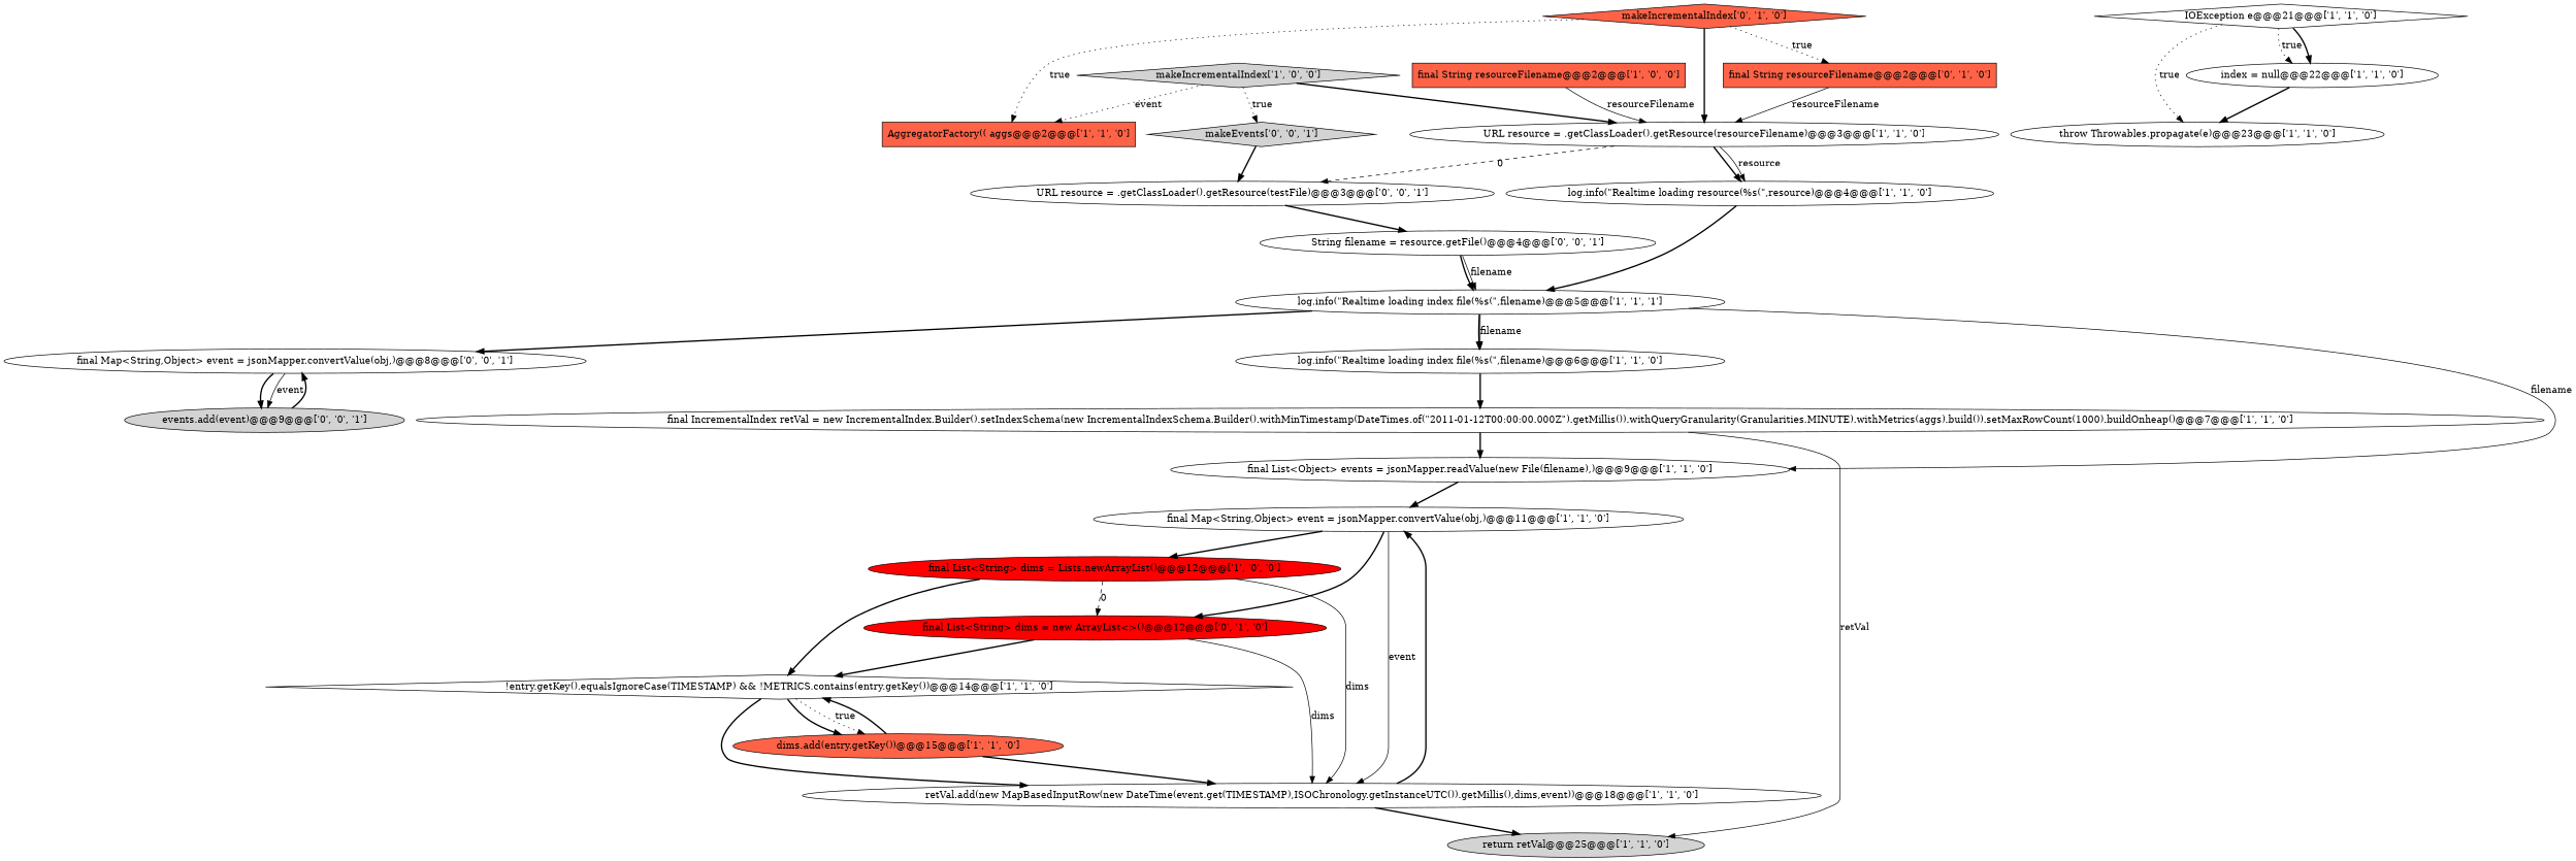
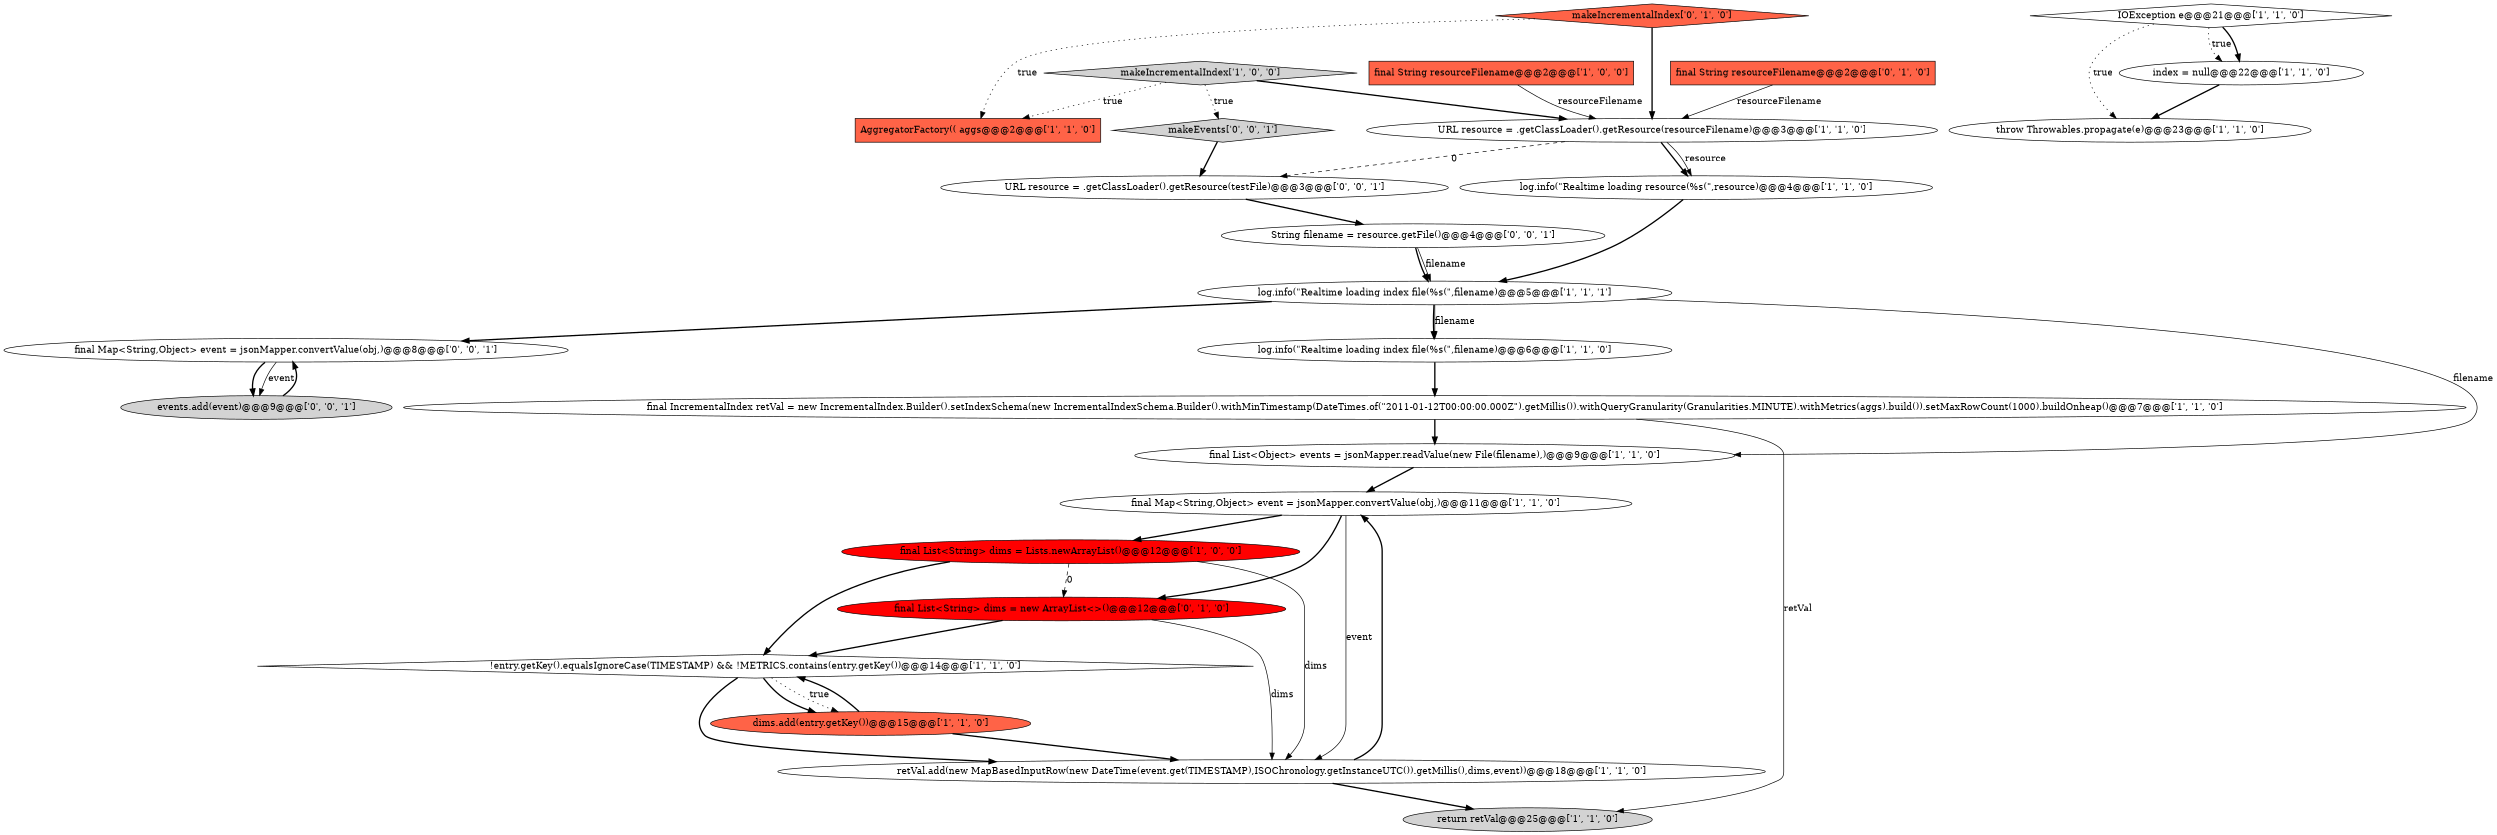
  digraph {
    node [fillcolor=white shape=ellipse style=filled]
    edge [style=bold]
    n1 [fillcolor=tomato label="AggregatorFactory(( aggs@@@2@@@['1', '1', '0']" shape=box]
    n2 [label="final Map<String,Object> event = jsonMapper.convertValue(obj,)@@@11@@@['1', '1', '0']"]
    n3 [fillcolor=red label="final List<String> dims = new ArrayList<>()@@@12@@@['0', '1', '0']"]
    n4 [label="retVal.add(new MapBasedInputRow(new DateTime(event.get(TIMESTAMP),ISOChronology.getInstanceUTC()).getMillis(),dims,event))@@@18@@@['1', '1', '0']"]
    n5 [fillcolor=red label="final List<String> dims = Lists.newArrayList()@@@12@@@['1', '0', '0']"]
    n6 [label="!entry.getKey().equalsIgnoreCase(TIMESTAMP) && !METRICS.contains(entry.getKey())@@@14@@@['1', '1', '0']" shape=diamond]
    n7 [fillcolor=lightgray label="return retVal@@@25@@@['1', '1', '0']"]
    n8 [label="final Map<String,Object> event = jsonMapper.convertValue(obj,)@@@8@@@['0', '0', '1']"]
    n9 [fillcolor=lightgray label="events.add(event)@@@9@@@['0', '0', '1']"]
    n10 [label="log.info(\"Realtime loading index file(%s(\",filename)@@@5@@@['1', '1', '1']"]
    n11 [label="log.info(\"Realtime loading index file(%s(\",filename)@@@6@@@['1', '1', '0']"]
    n12 [label="final List<Object> events = jsonMapper.readValue(new File(filename),)@@@9@@@['1', '1', '0']"]
    n13 [label="final IncrementalIndex retVal = new IncrementalIndex.Builder().setIndexSchema(new IncrementalIndexSchema.Builder().withMinTimestamp(DateTimes.of(\"2011-01-12T00:00:00.000Z\").getMillis()).withQueryGranularity(Granularities.MINUTE).withMetrics(aggs).build()).setMaxRowCount(1000).buildOnheap()@@@7@@@['1', '1', '0']"]
    n14 [label="IOException e@@@21@@@['1', '1', '0']" shape=diamond]
    n15 [label="throw Throwables.propagate(e)@@@23@@@['1', '1', '0']"]
    n16 [label="index = null@@@22@@@['1', '1', '0']"]
    n17 [fillcolor=tomato label="dims.add(entry.getKey())@@@15@@@['1', '1', '0']"]
    n18 [label="URL resource = .getClassLoader().getResource(testFile)@@@3@@@['0', '0', '1']"]
    n19 [label="String filename = resource.getFile()@@@4@@@['0', '0', '1']"]
    n20 [fillcolor=tomato label="final String resourceFilename@@@2@@@['1', '0', '0']" shape=box]
    n21 [label="URL resource = .getClassLoader().getResource(resourceFilename)@@@3@@@['1', '1', '0']"]
    n22 [label="log.info(\"Realtime loading resource(%s(\",resource)@@@4@@@['1', '1', '0']"]
    n23 [fillcolor=lightgray label="makeIncrementalIndex['1', '0', '0']" shape=diamond]
    n24 [fillcolor=lightgray label="makeEvents['0', '0', '1']" shape=diamond]
    n25 [fillcolor=tomato label="makeIncrementalIndex['0', '1', '0']" shape=diamond]
    n26 [fillcolor=tomato label="final String resourceFilename@@@2@@@['0', '1', '0']" shape=box]
    n2 -> n3
    n2 -> n4 [label=event style=solid]
    n2 -> n5
    n3 -> n4 [label=dims style=solid]
    n3 -> n6
    n4 -> n2
    n4 -> n7
    n5 -> n3 [label=0 style=dashed]
    n5 -> n4 [label=dims style=solid]
    n5 -> n6
    n6 -> n4
    n6 -> n17
    n6 -> n17 [label=true style=dotted]
    n8 -> n9
    n8 -> n9 [label=event style=solid]
    n9 -> n8
    n10 -> n8
    n10 -> n11
    n10 -> n11 [label=filename style=solid]
    n10 -> n12 [label=filename style=solid]
    n11 -> n13
    n12 -> n2
    n13 -> n7 [label=retVal style=solid]
    n13 -> n12
    n14 -> n15 [label=true style=dotted]
    n14 -> n16 [label=true style=dotted]
    n14 -> n16
    n16 -> n15
    n17 -> n4
    n17 -> n6
    n18 -> n19
    n19 -> n10 [label=filename style=solid]
    n19 -> n10
    n20 -> n21 [label=resourceFilename style=solid]
    n21 -> n18 [label=0 style=dashed]
    n21 -> n22
    n21 -> n22 [label=resource style=solid]
    n22 -> n10
-   n23 -> n1 [label=event style=dotted]
+   n23 -> n1 [label=true style=dotted]
    n23 -> n21
    n23 -> n24 [label=true style=dotted]
    n24 -> n18
    n25 -> n1 [label=true style=dotted]
    n25 -> n21
-   n25 -> n26 [label=true style=dotted]
    n26 -> n21 [label=resourceFilename style=solid]
  }
